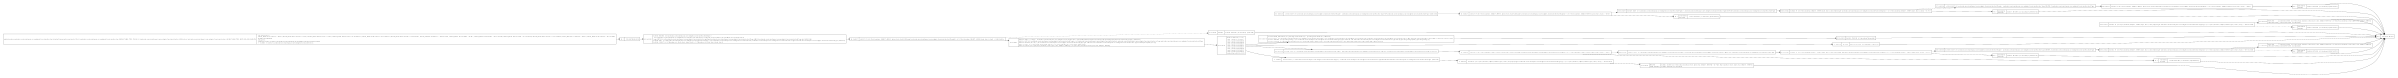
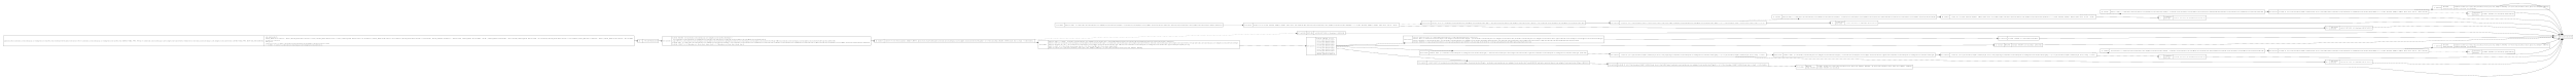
  digraph {
    fontname="Open Sans"
    rankdir=LR
    node [fontname="Open Sans" shape=record]
    edge [fontname="Open Sans"]
    n1 [label="{43\:\ ?|MTH_ENTER_BLOCK\l}"]
    n2 [label="{45\:\ 0x0000|0x0000: INVOKE  (r0 I:androidx.constraintlayout.core.widgets.ConstraintAnchor$Type) = \l  (r5 I:androidx.constraintlayout.core.widgets.ConstraintAnchor A[D('anchor' androidx.constraintlayout.core.widgets.ConstraintAnchor)])\l type: VIRTUAL call: androidx.constraintlayout.core.widgets.ConstraintAnchor.getType():androidx.constraintlayout.core.widgets.ConstraintAnchor$Type A[MD:():androidx.constraintlayout.core.widgets.ConstraintAnchor$Type (m)] (LINE:336)\l0x0004: IGET  (r1 I:androidx.constraintlayout.core.widgets.ConstraintAnchor$Type) = (r4 I:androidx.constraintlayout.core.widgets.ConstraintAnchor) androidx.constraintlayout.core.widgets.ConstraintAnchor.mType androidx.constraintlayout.core.widgets.ConstraintAnchor$Type  (LINE:337)\l0x0006: CONST  (r2 I:??[boolean, int, float, short, byte, char]) = (1 ??[boolean, int, float, short, byte, char]) \l}"]
    n3 [label="{46\:\ 0x0007|0x0007: IF  (r0 I:??[int, boolean, OBJECT, ARRAY, byte, short, char] A[D('target' androidx.constraintlayout.core.widgets.ConstraintAnchor$Type)]) != (r1 I:??[int, boolean, OBJECT, ARRAY, byte, short, char])  \-\> B:48:0x000a \l}"]
    n4 [label="{47\:\ 0x0009|RETURN\l|0x0009: RETURN  (r2 I:boolean)  (LINE:338)\l}"]
    n5 [label="{48\:\ 0x000a|0x000a: SGET  (r1 I:int[]) =  androidx.constraintlayout.core.widgets.ConstraintAnchor.1.$SwitchMap$androidx$constraintlayout$core$widgets$ConstraintAnchor$Type int[]  (LINE:340)\l0x000c: IGET  (r3 I:androidx.constraintlayout.core.widgets.ConstraintAnchor$Type) = (r4 I:androidx.constraintlayout.core.widgets.ConstraintAnchor) androidx.constraintlayout.core.widgets.ConstraintAnchor.mType androidx.constraintlayout.core.widgets.ConstraintAnchor$Type \l0x000e: INVOKE  (r3 I:int) = (r3 I:androidx.constraintlayout.core.widgets.ConstraintAnchor$Type) type: VIRTUAL call: androidx.constraintlayout.core.widgets.ConstraintAnchor.Type.ordinal():int A[MD:():int (c)]\l0x0012: AGET  (r1 I:??[int, float, short, byte, char]) = (r1 I:??[int, float][]), (r3 I:??[int, short, byte, char]) \l0x0014: CONST  (r3 I:??[int, float, boolean, short, byte, char, OBJECT, ARRAY]) = (0 ??[int, float, boolean, short, byte, char, OBJECT, ARRAY]) \l}"]
    n6 [label="{44\:\ ?|MTH_EXIT_BLOCK\l}"]
    n7 [label="{49\:\ 0x0015|0x0015: SWITCH  (r1 I:??)\l case 1: goto B:73:0x0047\l case 2: goto B:64:0x0038\l case 3: goto B:64:0x0038\l case 4: goto B:53:0x0025\l case 5: goto B:53:0x0025\l case 6: goto B:53:0x0025\l case 7: goto B:64:0x0038\l case 8: goto B:53:0x0025\l case 9: goto B:52:0x0024\l default: goto B:50:0x0018 \l}"]
    n8 [label="{50\:\ 0x0018|0x0018: NEW_INSTANCE  (r1 I:java.lang.AssertionError) =  java.lang.AssertionError  (LINE:358)\l0x001a: IGET  (r2 I:androidx.constraintlayout.core.widgets.ConstraintAnchor$Type) = (r4 I:androidx.constraintlayout.core.widgets.ConstraintAnchor) androidx.constraintlayout.core.widgets.ConstraintAnchor.mType androidx.constraintlayout.core.widgets.ConstraintAnchor$Type \l0x001c: INVOKE  (r2 I:java.lang.String) = (r2 I:androidx.constraintlayout.core.widgets.ConstraintAnchor$Type) type: VIRTUAL call: androidx.constraintlayout.core.widgets.ConstraintAnchor.Type.name():java.lang.String A[MD:():java.lang.String (c)]\l0x0020: INVOKE  (r1 I:java.lang.AssertionError), (r2 I:java.lang.Object) type: DIRECT call: java.lang.AssertionError.\<init\>(java.lang.Object):void A[MD:(java.lang.Object):void (c)]\l}"]
    n9 [label="{52\:\ 0x0024|RETURN\l|0x0024: RETURN  (r3 I:boolean)  (LINE:356)\l}"]
    n10 [label="{64\:\ 0x0038|0x0038: SGET  (r1 I:androidx.constraintlayout.core.widgets.ConstraintAnchor$Type) =  androidx.constraintlayout.core.widgets.ConstraintAnchor.Type.LEFT androidx.constraintlayout.core.widgets.ConstraintAnchor$Type  (LINE:347)\l}"]
    n11 [label="{73\:\ 0x0047|0x0047: SGET  (r1 I:androidx.constraintlayout.core.widgets.ConstraintAnchor$Type) =  androidx.constraintlayout.core.widgets.ConstraintAnchor.Type.BASELINE androidx.constraintlayout.core.widgets.ConstraintAnchor$Type  (LINE:342)\l}"]
    n12 [label="{51\:\ 0x0023|0x0023: THROW  (r1 I:java.lang.Throwable) \l}"]
    n13 [label="{53\:\ 0x0025|0x0025: SGET  (r1 I:androidx.constraintlayout.core.widgets.ConstraintAnchor$Type) =  androidx.constraintlayout.core.widgets.ConstraintAnchor.Type.TOP androidx.constraintlayout.core.widgets.ConstraintAnchor$Type  (LINE:353)\l}"]
    n14 [label="{54\:\ 0x0027|0x0027: IF  (r0 I:??[int, boolean, OBJECT, ARRAY, byte, short, char] A[D('target' androidx.constraintlayout.core.widgets.ConstraintAnchor$Type)]) == (r1 I:??[int, boolean, OBJECT, ARRAY, byte, short, char])  \-\> B:78:? \l}"]
    n15 [label="{65\:\ 0x003a|0x003a: IF  (r0 I:??[int, boolean, OBJECT, ARRAY, byte, short, char] A[D('target' androidx.constraintlayout.core.widgets.ConstraintAnchor$Type)]) == (r1 I:??[int, boolean, OBJECT, ARRAY, byte, short, char])  \-\> B:82:? \l}"]
    n16 [label="{74\:\ 0x0049|0x0049: IF  (r0 I:??[int, boolean, OBJECT, ARRAY, byte, short, char] A[D('target' androidx.constraintlayout.core.widgets.ConstraintAnchor$Type)]) == (r1 I:??[int, boolean, OBJECT, ARRAY, byte, short, char])  \-\> B:76:0x004c \l}"]
    n17 [label="{55\:\ 0x0029|0x0029: SGET  (r1 I:androidx.constraintlayout.core.widgets.ConstraintAnchor$Type) =  androidx.constraintlayout.core.widgets.ConstraintAnchor.Type.BOTTOM androidx.constraintlayout.core.widgets.ConstraintAnchor$Type \l}"]
    n18 [label="{78\:\ ?|SYNTHETIC\lRETURN\l|0x0037: RETURN  (r2 I:boolean) A[SYNTHETIC]\l}"]
    n19 [label="{56\:\ 0x002b|0x002b: IF  (r0 I:??[int, boolean, OBJECT, ARRAY, byte, short, char] A[D('target' androidx.constraintlayout.core.widgets.ConstraintAnchor$Type)]) == (r1 I:??[int, boolean, OBJECT, ARRAY, byte, short, char])  \-\> B:79:? \l}"]
    n20 [label="{57\:\ 0x002d|0x002d: SGET  (r1 I:androidx.constraintlayout.core.widgets.ConstraintAnchor$Type) =  androidx.constraintlayout.core.widgets.ConstraintAnchor.Type.CENTER_Y androidx.constraintlayout.core.widgets.ConstraintAnchor$Type \l}"]
    n21 [label="{79\:\ ?|SYNTHETIC\lRETURN\l|0x0037: RETURN  (r2 I:boolean) A[SYNTHETIC]\l}"]
    n22 [label="{58\:\ 0x002f|0x002f: IF  (r0 I:??[int, boolean, OBJECT, ARRAY, byte, short, char] A[D('target' androidx.constraintlayout.core.widgets.ConstraintAnchor$Type)]) == (r1 I:??[int, boolean, OBJECT, ARRAY, byte, short, char])  \-\> B:80:? \l}"]
+   n23 [label="{59\:\ 0x0031|0x0031: SGET  (r1 I:androidx.constraintlayout.core.widgets.ConstraintAnchor$Type) =  androidx.constraintlayout.core.widgets.ConstraintAnchor.Type.BASELINE androidx.constraintlayout.core.widgets.ConstraintAnchor$Type \l}"]
    n24 [label="{80\:\ ?|SYNTHETIC\lRETURN\l|0x0037: RETURN  (r2 I:boolean) A[SYNTHETIC]\l}"]
    n25 [label="{60\:\ 0x0033|0x0033: IF  (r0 I:??[int, boolean, OBJECT, ARRAY, byte, short, char] A[D('target' androidx.constraintlayout.core.widgets.ConstraintAnchor$Type)]) != (r1 I:??[int, boolean, OBJECT, ARRAY, byte, short, char])  \-\> B:62:0x0036 \l}"]
    n26 [label="{62\:\ 0x0036|RETURN\lORIG_RETURN\l|0x0036: CONST  (r2 I:??[int, float, boolean, short, byte, char, OBJECT, ARRAY]) = (0 ??[int, float, boolean, short, byte, char, OBJECT, ARRAY]) \l0x0037: RETURN  (r2 I:boolean) \l}"]
    n27 [label="{81\:\ ?|SYNTHETIC\lRETURN\l|0x0037: RETURN  (r2 I:boolean) A[SYNTHETIC]\l}"]
    n28 [label="{66\:\ 0x003c|0x003c: SGET  (r1 I:androidx.constraintlayout.core.widgets.ConstraintAnchor$Type) =  androidx.constraintlayout.core.widgets.ConstraintAnchor.Type.RIGHT androidx.constraintlayout.core.widgets.ConstraintAnchor$Type \l}"]
    n29 [label="{82\:\ ?|SYNTHETIC\lRETURN\l|0x0046: RETURN  (r2 I:boolean) A[SYNTHETIC]\l}"]
    n30 [label="{67\:\ 0x003e|0x003e: IF  (r0 I:??[int, boolean, OBJECT, ARRAY, byte, short, char] A[D('target' androidx.constraintlayout.core.widgets.ConstraintAnchor$Type)]) == (r1 I:??[int, boolean, OBJECT, ARRAY, byte, short, char])  \-\> B:83:? \l}"]
    n31 [label="{68\:\ 0x0040|0x0040: SGET  (r1 I:androidx.constraintlayout.core.widgets.ConstraintAnchor$Type) =  androidx.constraintlayout.core.widgets.ConstraintAnchor.Type.CENTER_X androidx.constraintlayout.core.widgets.ConstraintAnchor$Type \l}"]
    n32 [label="{83\:\ ?|SYNTHETIC\lRETURN\l|0x0046: RETURN  (r2 I:boolean) A[SYNTHETIC]\l}"]
    n33 [label="{69\:\ 0x0042|0x0042: IF  (r0 I:??[int, boolean, OBJECT, ARRAY, byte, short, char] A[D('target' androidx.constraintlayout.core.widgets.ConstraintAnchor$Type)]) != (r1 I:??[int, boolean, OBJECT, ARRAY, byte, short, char])  \-\> B:71:0x0045 \l}"]
    n34 [label="{71\:\ 0x0045|RETURN\lORIG_RETURN\l|0x0045: CONST  (r2 I:??[int, float, boolean, short, byte, char, OBJECT, ARRAY]) = (0 ??[int, float, boolean, short, byte, char, OBJECT, ARRAY]) \l0x0046: RETURN  (r2 I:boolean) \l}"]
    n35 [label="{84\:\ ?|SYNTHETIC\lRETURN\l|0x0046: RETURN  (r2 I:boolean) A[SYNTHETIC]\l}"]
    n36 [label="{76\:\ 0x004c|RETURN\lORIG_RETURN\l|0x004c: CONST  (r2 I:??[int, float, boolean, short, byte, char, OBJECT, ARRAY]) = (0 ??[int, float, boolean, short, byte, char, OBJECT, ARRAY]) \l0x004d: RETURN  (r2 I:boolean) \l}"]
    n37 [label="{public boolean androidx.constraintlayout.core.widgets.ConstraintAnchor.isSimilarDimensionConnection((r4 'this' I:androidx.constraintlayout.core.widgets.ConstraintAnchor A[IMMUTABLE_TYPE, THIS]), (r5 I:androidx.constraintlayout.core.widgets.ConstraintAnchor A[D('anchor' androidx.constraintlayout.core.widgets.ConstraintAnchor), IMMUTABLE_TYPE, METHOD_ARGUMENT]))  | USE_LINES_HINTS\lCROSS_EDGE: B:51:0x0023 \-\> B:44:?, CROSS_EDGE: B:52:0x0024 \-\> B:44:?, CROSS_EDGE: B:63:0x0037 \-\> B:44:?, CROSS_EDGE: B:60:0x0033 \-\> B:63:0x0037, CROSS_EDGE: B:58:0x002f \-\> B:63:0x0037, CROSS_EDGE: B:56:0x002b \-\> B:63:0x0037, CROSS_EDGE: B:54:0x0027 \-\> B:63:0x0037, CROSS_EDGE: B:72:0x0046 \-\> B:44:?, CROSS_EDGE: B:69:0x0042 \-\> B:72:0x0046, CROSS_EDGE: B:67:0x003e \-\> B:72:0x0046, CROSS_EDGE: B:65:0x003a \-\> B:72:0x0046, CROSS_EDGE: B:77:0x004d \-\> B:44:?, CROSS_EDGE: B:74:0x0049 \-\> B:77:0x004d\lINLINE_NOT_NEEDED\lDebug Info:\l  0x0004\-0x0063: r0 'target' Landroidx\/constraintlayout\/core\/widgets\/ConstraintAnchor$Type;\l  \-1 \-0x0063: r5 'anchor' Landroidx\/constraintlayout\/core\/widgets\/ConstraintAnchor;\l}"]
    n1 -> n2
    n2 -> n3
    n3 -> n4 [style=dashed]
    n3 -> n5
    n4 -> n6
    n5 -> n7
    n7 -> n8
    n7 -> n9
    n7 -> n10
    n7 -> n11
    n8 -> n12
    n9 -> n6
    n10 -> n15
    n11 -> n16
    n12 -> n6
    n13 -> n14
    n14 -> n17 [style=dashed]
    n14 -> n18
    n15 -> n28 [style=dashed]
    n15 -> n29
    n16 -> n36
    n17 -> n19
    n18 -> n6
    n19 -> n20 [style=dashed]
    n19 -> n21
    n20 -> n22
    n21 -> n6
+   n22 -> n23 [style=dashed]
    n22 -> n24
+   n23 -> n25
    n24 -> n6
    n25 -> n26
    n25 -> n27 [style=dashed]
    n26 -> n6
    n27 -> n6
    n28 -> n30
    n29 -> n6
    n30 -> n31 [style=dashed]
    n30 -> n32
    n31 -> n33
    n32 -> n6
    n33 -> n34
    n33 -> n35 [style=dashed]
    n34 -> n6
    n35 -> n6
    n36 -> n6
    n37 -> n1
  }
